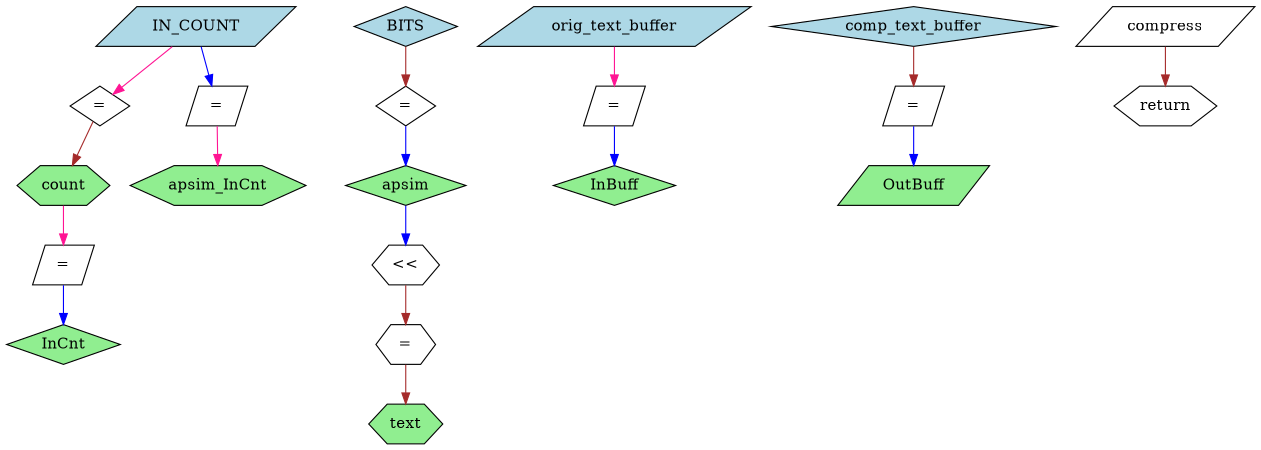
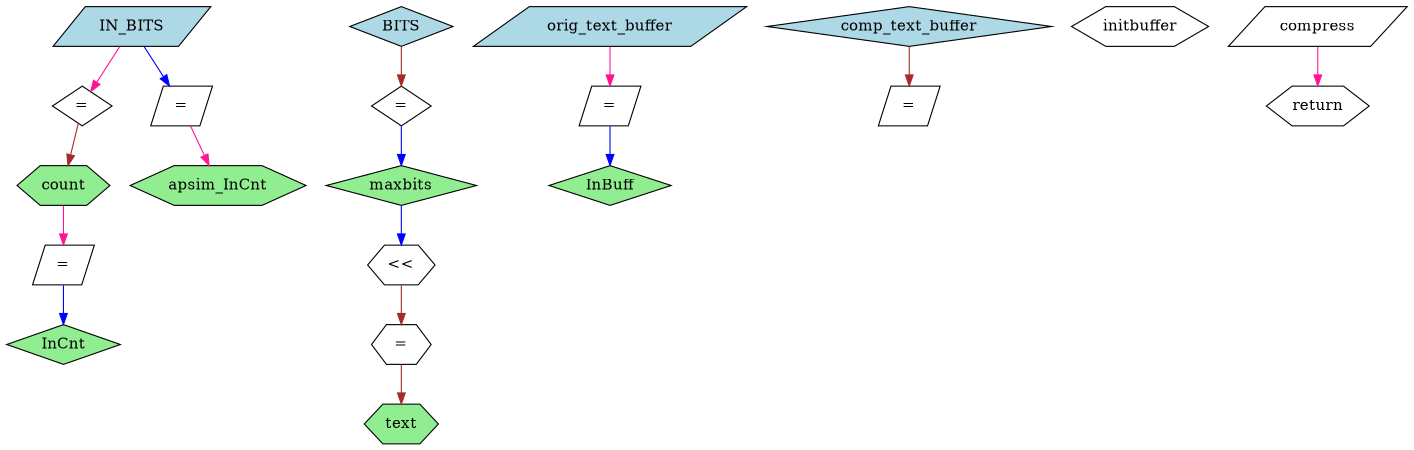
  digraph {
    node [shape=parallelogram]
    edge [color=blue]
-   n1 [fillcolor=lightblue label=IN_COUNT style=filled]
+   n1 [fillcolor=lightblue label=IN_BITS style=filled]
    n2 [label="=" shape=diamond]
    n3 [label="="]
    n4 [fillcolor=lightgreen label=count shape=hexagon style=filled]
    n5 [fillcolor=lightgreen label=apsim_InCnt shape=hexagon style=filled]
    n6 [fillcolor=lightblue label=BITS shape=diamond style=filled]
    n7 [label="=" shape=diamond]
-   n8 [fillcolor=lightgreen label=apsim shape=diamond style=filled]
+   n8 [fillcolor=lightgreen label=maxbits shape=diamond style=filled]
    n9 [fillcolor=lightblue label=orig_text_buffer style=filled]
    n10 [label="="]
    n11 [fillcolor=lightgreen label=InBuff shape=diamond style=filled]
    n12 [fillcolor=lightblue label=comp_text_buffer shape=diamond style=filled]
    n13 [label="="]
-   n14 [fillcolor=lightgreen label=OutBuff style=filled]
    n15 [label="="]
+   n16 [label=initbuffer shape=hexagon]
    n17 [label="<<" shape=hexagon]
    n18 [label="=" shape=hexagon]
    n19 [fillcolor=lightgreen label=text shape=hexagon style=filled]
    n20 [fillcolor=lightgreen label=InCnt shape=diamond style=filled]
    n21 [label=compress]
    n22 [label=return shape=hexagon]
    n1 -> n2 [color=deeppink]
    n1 -> n3
    n2 -> n4 [color=brown]
    n3 -> n5 [color=deeppink]
    n4 -> n15 [color=deeppink]
    n6 -> n7 [color=brown]
    n7 -> n8
    n8 -> n17
    n9 -> n10 [color=deeppink]
    n10 -> n11
    n12 -> n13 [color=brown]
-   n13 -> n14
    n15 -> n20
    n17 -> n18 [color=brown]
    n18 -> n19 [color=brown]
-   n21 -> n22 [color=brown]
+   n21 -> n22 [color=deeppink]
  }
